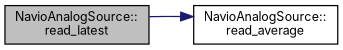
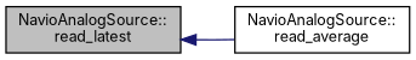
  digraph {
    rankdir=LR
    fontname=Inter
    node [color=black fontname=Inter fontsize=10 shape=record style=filled]
    n1 [fillcolor=grey75 fontcolor=black height=0.2 label="NavioAnalogSource::\lread_latest" width=0.4]
    n2 [fillcolor=white height=0.2 label="NavioAnalogSource::\lread_average" width=0.4]
-   n2 -> n1 [color=midnightblue dir=back fontname=Inter fontsize=10 labelfontname=Helvetica labelfontsize=10 style=solid]
+   n1 -> n2 [color=midnightblue dir=back fontname=Inter fontsize=10 labelfontname=Helvetica labelfontsize=10 style=solid]
  }
